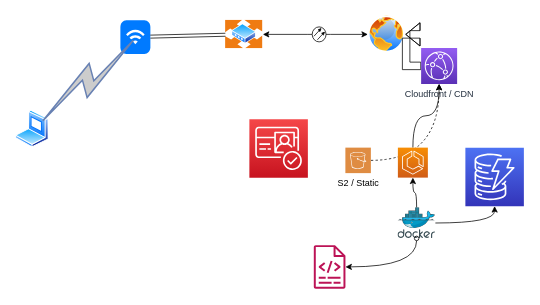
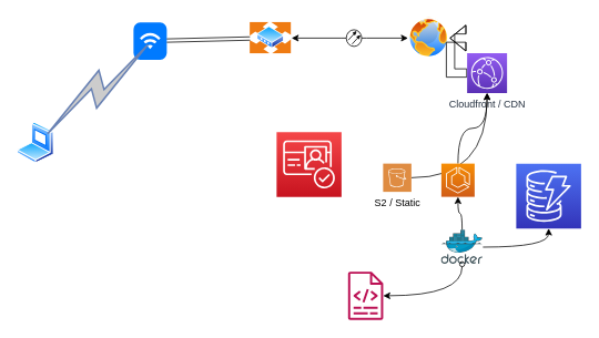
  <mxCell id="0" />
  <mxCell id="1" parent="0" />
  <mxCell id="2" value="" style="aspect=fixed;perimeter=ellipsePerimeter;html=1;align=center;shadow=0;dashed=0;spacingTop=3;image;image=img/lib/active_directory/laptop_client.svg;" vertex="1" parent="1"><mxGeometry x="20" y="146" width="45" height="50" as="geometry" /></mxCell>
  <mxCell id="3" value="" style="html=1;strokeWidth=1;shadow=0;dashed=0;shape=mxgraph.ios7.misc.wifi;fillColor=#007AFF;strokeColor=none;buttonText=;strokeColor2=#222222;fontColor=#222222;fontSize=8;verticalLabelPosition=bottom;verticalAlign=top;align=center;" vertex="1" parent="1"><mxGeometry x="160" y="26" width="40" height="45" as="geometry" /></mxCell>
  <mxCell id="4" value="" style="aspect=fixed;perimeter=ellipsePerimeter;html=1;align=center;shadow=0;dashed=0;spacingTop=3;image;image=img/lib/active_directory/router.svg;" vertex="1" parent="1"><mxGeometry x="300" y="26" width="50" height="38" as="geometry" /></mxCell>
  <mxCell id="5" value="" style="aspect=fixed;perimeter=ellipsePerimeter;html=1;align=center;shadow=0;dashed=0;spacingTop=3;image;image=img/lib/active_directory/internet_globe.svg;" vertex="1" parent="1"><mxGeometry x="490" y="20" width="50" height="50" as="geometry" /></mxCell>
  <mxCell id="6" style="edgeStyle=orthogonalEdgeStyle;rounded=0;orthogonalLoop=1;jettySize=auto;html=1;curved=1;" edge="1" parent="1" source="8" target="16"><mxGeometry relative="1" as="geometry" /></mxCell>
  <mxCell id="7" style="edgeStyle=orthogonalEdgeStyle;rounded=0;orthogonalLoop=1;jettySize=auto;html=1;curved=1;" edge="1" parent="1" source="8" target="22"><mxGeometry relative="1" as="geometry" /></mxCell>
  <mxCell id="8" value="" style="aspect=fixed;html=1;points=[];align=center;image;fontSize=12;image=img/lib/mscae/Docker.svg;" vertex="1" parent="1"><mxGeometry x="530" y="276" width="50" height="41" as="geometry" /></mxCell>
  <mxCell id="9" style="edgeStyle=orthogonalEdgeStyle;shape=flexArrow;rounded=0;orthogonalLoop=1;jettySize=auto;html=1;" edge="1" parent="1" source="10" target="5"><mxGeometry relative="1" as="geometry" /></mxCell>
  <mxCell id="10" value="Cloudfront / CDN" style="points=[[0,0,0],[0.25,0,0],[0.5,0,0],[0.75,0,0],[1,0,0],[0,1,0],[0.25,1,0],[0.5,1,0],[0.75,1,0],[1,1,0],[0,0.25,0],[0,0.5,0],[0,0.75,0],[1,0.25,0],[1,0.5,0],[1,0.75,0]];outlineConnect=0;fontColor=#232F3E;gradientColor=#945DF2;gradientDirection=north;fillColor=#5A30B5;strokeColor=#ffffff;dashed=0;verticalLabelPosition=bottom;verticalAlign=top;align=center;html=1;fontSize=12;fontStyle=0;aspect=fixed;shape=mxgraph.aws4.resourceIcon;resIcon=mxgraph.aws4.cloudfront;" vertex="1" parent="1"><mxGeometry x="561" y="63" width="48" height="48" as="geometry" /></mxCell>
- <mxCell id="11" style="edgeStyle=orthogonalEdgeStyle;rounded=0;orthogonalLoop=1;jettySize=auto;html=1;curved=1;dashed=1;" edge="1" parent="1" source="12" target="10"><mxGeometry relative="1" as="geometry" /></mxCell>
+ <mxCell id="11" style="edgeStyle=orthogonalEdgeStyle;rounded=0;orthogonalLoop=1;jettySize=auto;html=1;curved=1;" edge="1" parent="1" source="12" target="10"><mxGeometry relative="1" as="geometry" /></mxCell>
  <mxCell id="12" value="&lt;div&gt;S2 / Static&lt;/div&gt;" style="pointerEvents=1;shadow=0;dashed=0;html=1;strokeColor=none;fillColor=#DF8C42;labelPosition=center;verticalLabelPosition=bottom;verticalAlign=top;align=center;outlineConnect=0;shape=mxgraph.veeam2.aws_s3;" vertex="1" parent="1"><mxGeometry x="460" y="196" width="34" height="34" as="geometry" /></mxCell>
  <mxCell id="13" style="rounded=0;orthogonalLoop=1;jettySize=auto;html=1;edgeStyle=orthogonalEdgeStyle;curved=1;startArrow=classic;startFill=1;endArrow=oval;endFill=0;" edge="1" parent="1" source="14" target="8"><mxGeometry relative="1" as="geometry" /></mxCell>
  <mxCell id="14" value="" style="outlineConnect=0;fontColor=#232F3E;gradientColor=none;fillColor=#BC1356;strokeColor=none;dashed=0;verticalLabelPosition=bottom;verticalAlign=top;align=center;html=1;fontSize=12;fontStyle=0;aspect=fixed;pointerEvents=1;shape=mxgraph.aws4.logs;" vertex="1" parent="1"><mxGeometry x="400" y="326" width="78" height="58" as="geometry" /></mxCell>
  <mxCell id="15" style="edgeStyle=orthogonalEdgeStyle;rounded=0;orthogonalLoop=1;jettySize=auto;html=1;curved=1;" edge="1" parent="1" source="16" target="10"><mxGeometry relative="1" as="geometry" /></mxCell>
  <mxCell id="16" value="" style="points=[[0,0,0],[0.25,0,0],[0.5,0,0],[0.75,0,0],[1,0,0],[0,1,0],[0.25,1,0],[0.5,1,0],[0.75,1,0],[1,1,0],[0,0.25,0],[0,0.5,0],[0,0.75,0],[1,0.25,0],[1,0.5,0],[1,0.75,0]];outlineConnect=0;fontColor=#232F3E;gradientColor=#F78E04;gradientDirection=north;fillColor=#D05C17;strokeColor=#ffffff;dashed=0;verticalLabelPosition=bottom;verticalAlign=top;align=center;html=1;fontSize=12;fontStyle=0;aspect=fixed;shape=mxgraph.aws4.resourceIcon;resIcon=mxgraph.aws4.ecs;" vertex="1" parent="1"><mxGeometry x="530" y="196" width="40" height="40" as="geometry" /></mxCell>
  <mxCell id="17" value="" style="html=1;outlineConnect=0;fillColor=#CCCCCC;strokeColor=#6881B3;gradientColor=none;gradientDirection=north;strokeWidth=2;shape=mxgraph.networks.comm_link_edge;html=1;entryX=0.6;entryY=0.467;entryDx=0;entryDy=0;entryPerimeter=0;exitX=0.667;exitY=0.4;exitDx=0;exitDy=0;exitPerimeter=0;" edge="1" parent="1" source="2" target="3"><mxGeometry width="100" height="100" relative="1" as="geometry"><mxPoint x="110" y="216" as="sourcePoint" /><mxPoint x="210" y="116" as="targetPoint" /></mxGeometry></mxCell>
  <mxCell id="18" value="" style="shape=link;html=1;" edge="1" parent="1" source="3" target="4"><mxGeometry width="100" relative="1" as="geometry"><mxPoint x="200" y="146" as="sourcePoint" /><mxPoint x="460" y="236" as="targetPoint" /></mxGeometry></mxCell>
  <mxCell id="19" style="edgeStyle=orthogonalEdgeStyle;rounded=0;orthogonalLoop=1;jettySize=auto;html=1;" edge="1" parent="1" source="21" target="4"><mxGeometry relative="1" as="geometry"><mxPoint x="210" y="186" as="targetPoint" /></mxGeometry></mxCell>
  <mxCell id="20" style="edgeStyle=orthogonalEdgeStyle;rounded=0;orthogonalLoop=1;jettySize=auto;html=1;" edge="1" parent="1" source="21" target="5"><mxGeometry relative="1" as="geometry" /></mxCell>
  <mxCell id="21" value="" style="verticalLabelPosition=bottom;shadow=0;dashed=0;align=center;html=1;verticalAlign=top;shape=mxgraph.electrical.transmission.optical_fiber;" vertex="1" parent="1"><mxGeometry x="410" y="35" width="30" height="20" as="geometry" /></mxCell>
  <mxCell id="22" value="" style="points=[[0,0,0],[0.25,0,0],[0.5,0,0],[0.75,0,0],[1,0,0],[0,1,0],[0.25,1,0],[0.5,1,0],[0.75,1,0],[1,1,0],[0,0.25,0],[0,0.5,0],[0,0.75,0],[1,0.25,0],[1,0.5,0],[1,0.75,0]];outlineConnect=0;fontColor=#232F3E;gradientColor=#4D72F3;gradientDirection=north;fillColor=#3334B9;strokeColor=#ffffff;dashed=0;verticalLabelPosition=bottom;verticalAlign=top;align=center;html=1;fontSize=12;fontStyle=0;aspect=fixed;shape=mxgraph.aws4.resourceIcon;resIcon=mxgraph.aws4.dynamodb;" vertex="1" parent="1"><mxGeometry x="620" y="196" width="78" height="78" as="geometry" /></mxCell>
  <mxCell id="23" value="" style="points=[[0,0,0],[0.25,0,0],[0.5,0,0],[0.75,0,0],[1,0,0],[0,1,0],[0.25,1,0],[0.5,1,0],[0.75,1,0],[1,1,0],[0,0.25,0],[0,0.5,0],[0,0.75,0],[1,0.25,0],[1,0.5,0],[1,0.75,0]];outlineConnect=0;fontColor=#232F3E;gradientColor=#F54749;gradientDirection=north;fillColor=#C7131F;strokeColor=#ffffff;dashed=0;verticalLabelPosition=bottom;verticalAlign=top;align=center;html=1;fontSize=12;fontStyle=0;aspect=fixed;shape=mxgraph.aws4.resourceIcon;resIcon=mxgraph.aws4.cognito;" vertex="1" parent="1"><mxGeometry x="332" y="158" width="78" height="78" as="geometry" /></mxCell>
